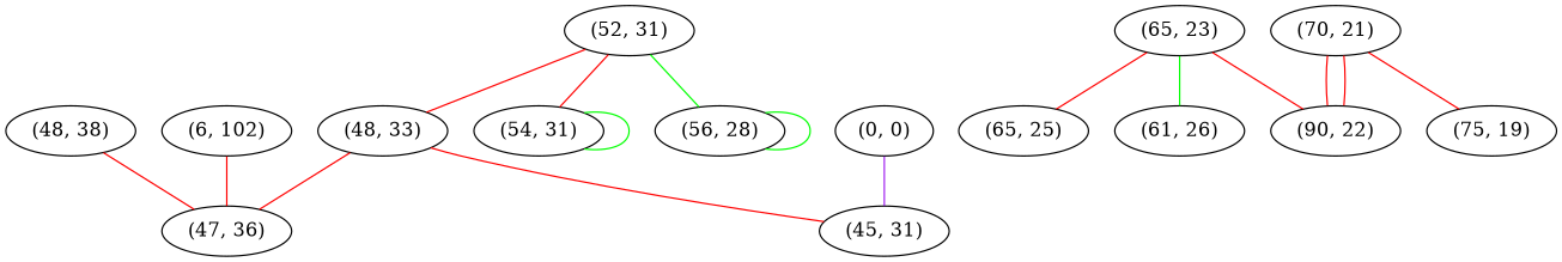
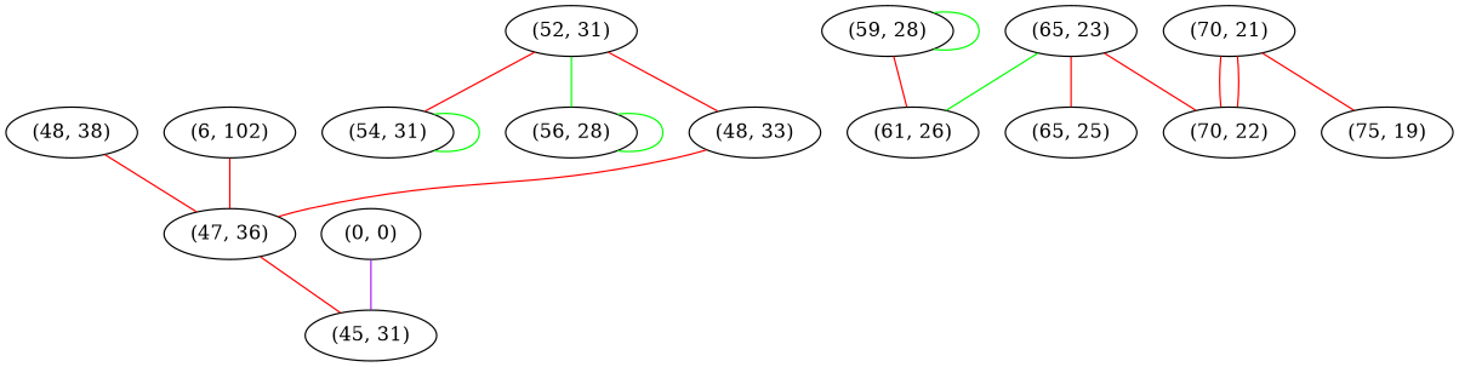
  graph {
    edge [color=red weight=1]
    "(48, 38)"
    "(47, 36)"
    "(0, 0)"
    "(45, 31)"
    "(65, 23)"
    "(65, 25)"
    "(61, 26)"
-   "(70, 22)" [label="(90, 22)"]
+   "(70, 22)"
    "(6, 102)"
+   "(59, 28)"
    "(54, 31)"
    "(52, 31)"
    "(56, 28)"
    "(48, 33)"
    "(70, 21)"
    "(75, 19)"
    "(48, 38)" -- "(47, 36)"
    "(0, 0)" -- "(45, 31)" [color=purple weight=4]
    "(65, 23)" -- "(65, 25)"
    "(65, 23)" -- "(61, 26)" [color=green weight=2]
    "(65, 23)" -- "(70, 22)"
    "(6, 102)" -- "(47, 36)"
+   "(59, 28)" -- "(61, 26)"
+   "(59, 28)" -- "(59, 28)" [color=green weight=2]
    "(54, 31)" -- "(54, 31)" [color=green weight=2]
    "(52, 31)" -- "(54, 31)"
    "(52, 31)" -- "(56, 28)" [color=green weight=2]
    "(52, 31)" -- "(48, 33)"
    "(56, 28)" -- "(56, 28)" [color=green weight=2]
    "(48, 33)" -- "(47, 36)"
-   "(48, 33)" -- "(45, 31)"
+   "(47, 36)" -- "(45, 31)"
    "(70, 21)" -- "(70, 22)"
    "(70, 21)" -- "(70, 22)"
    "(70, 21)" -- "(75, 19)"
  }
